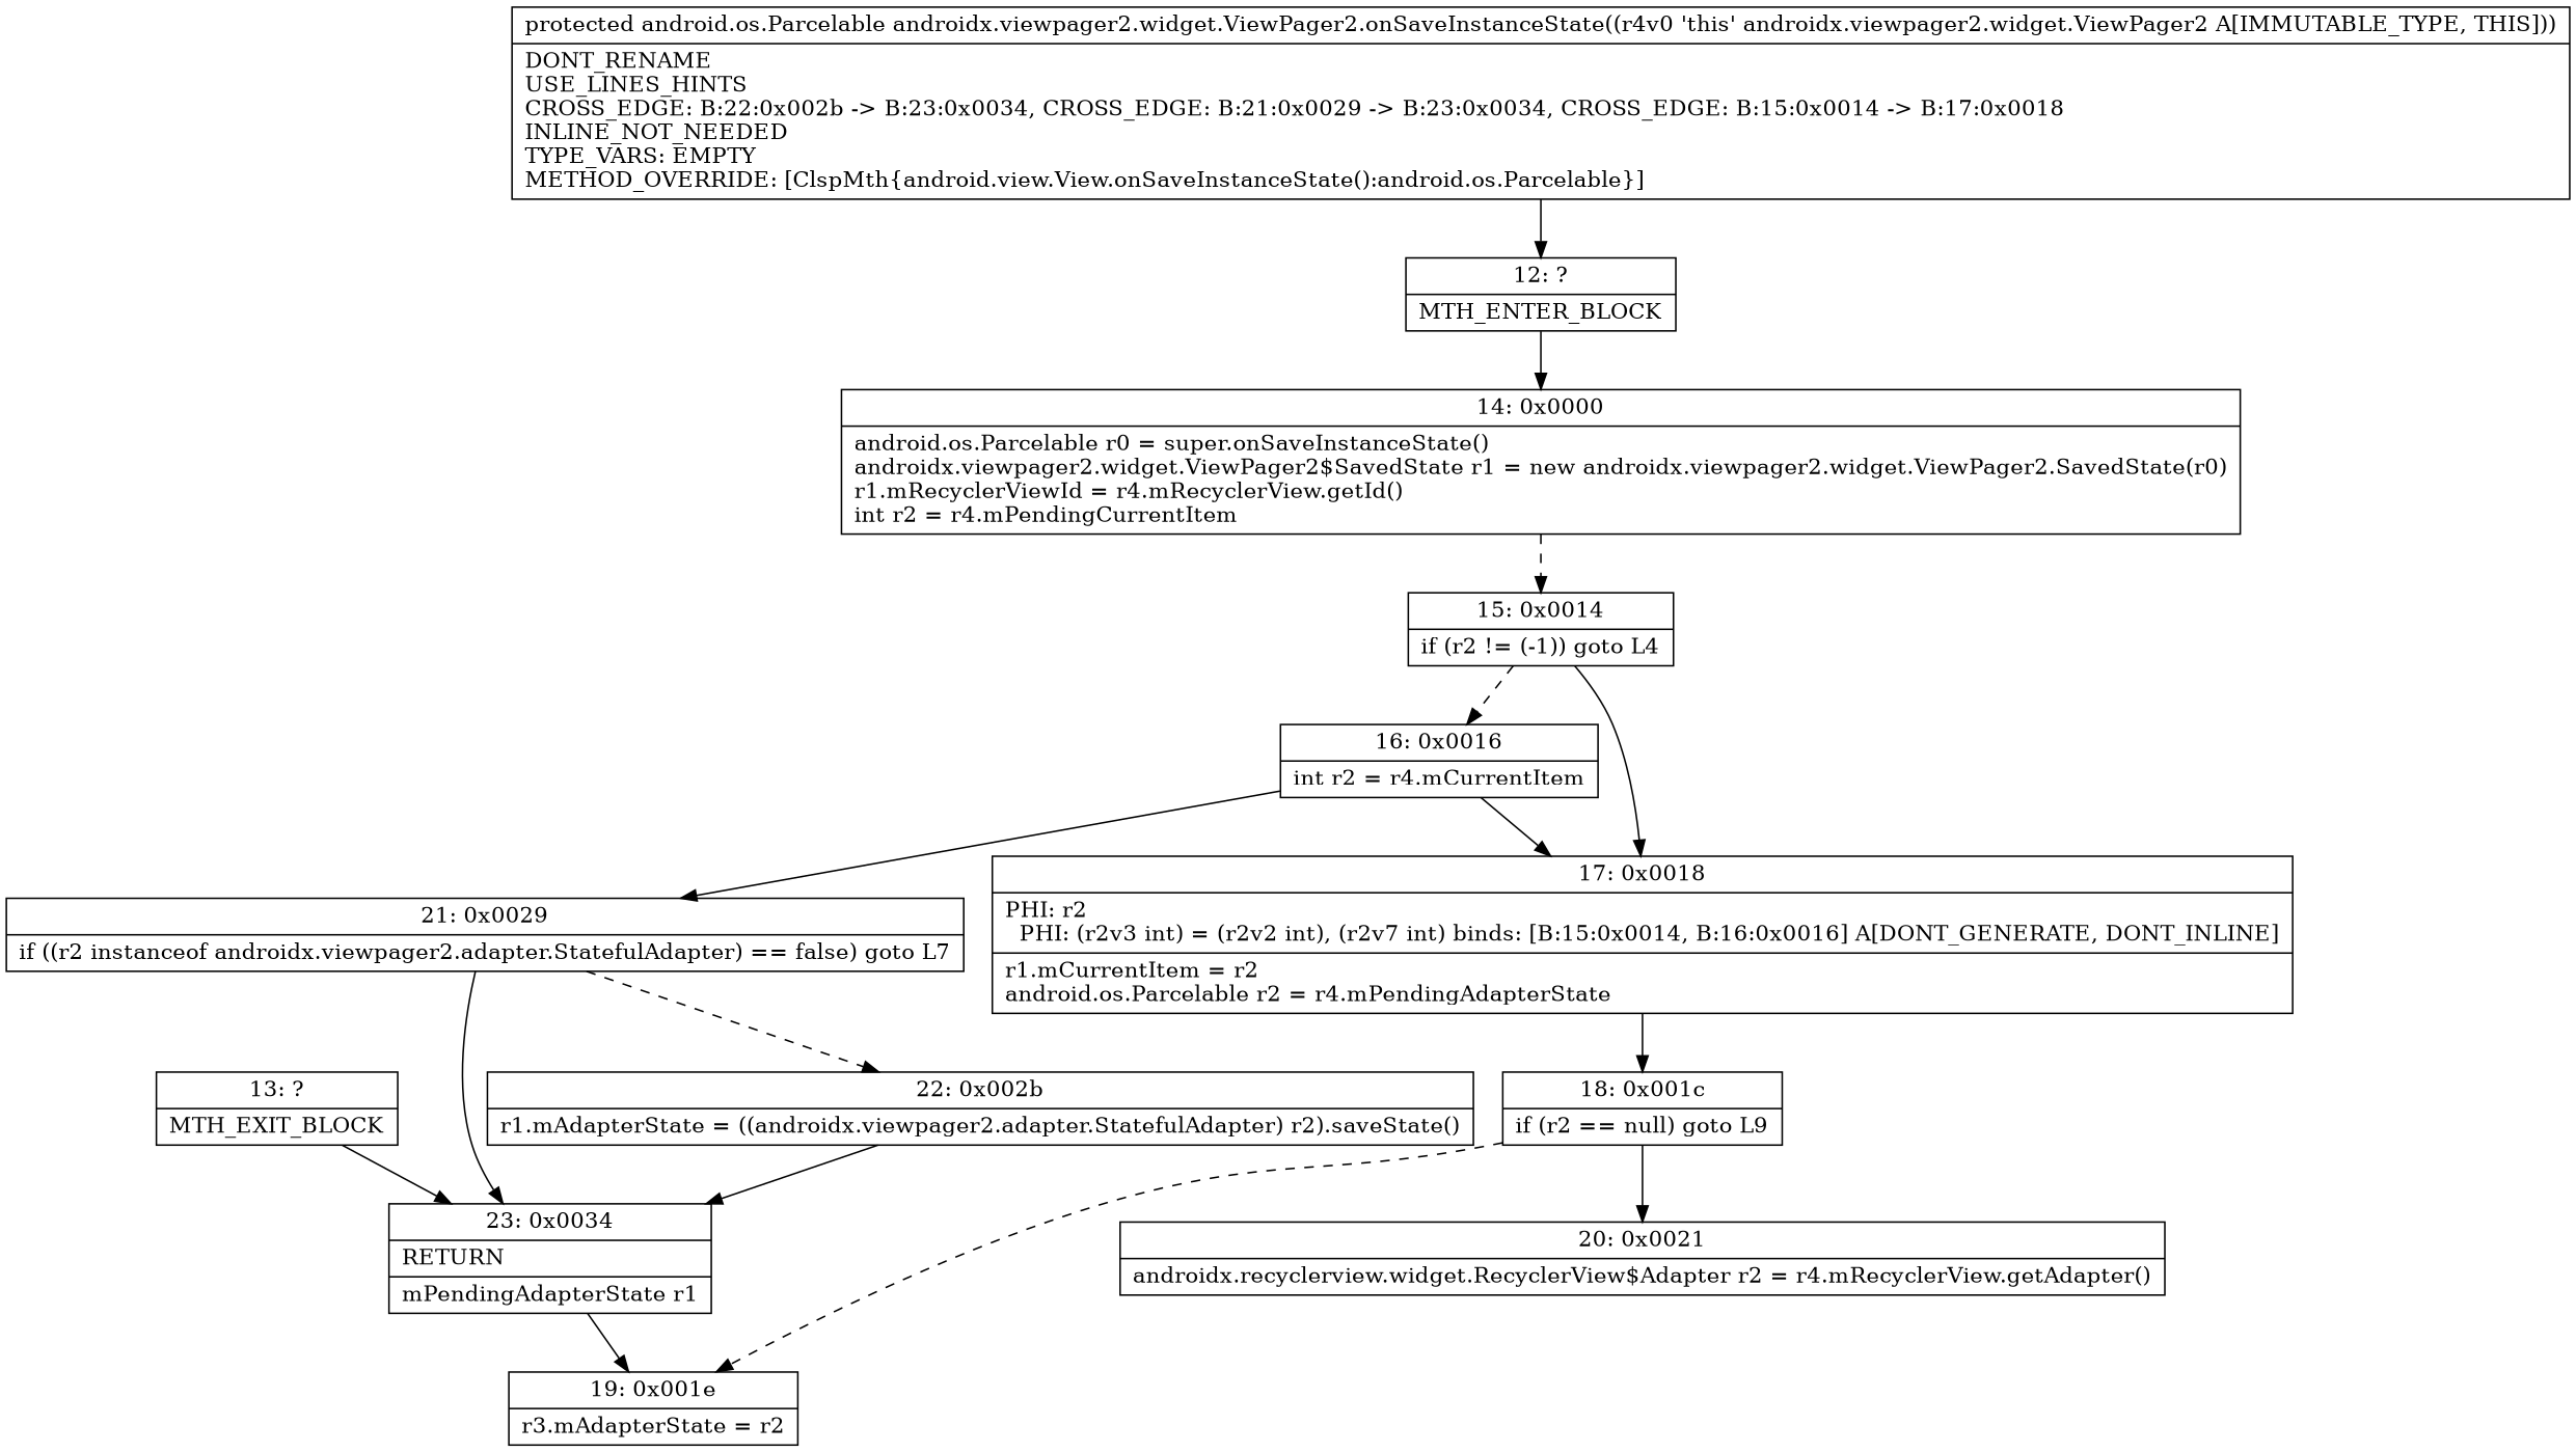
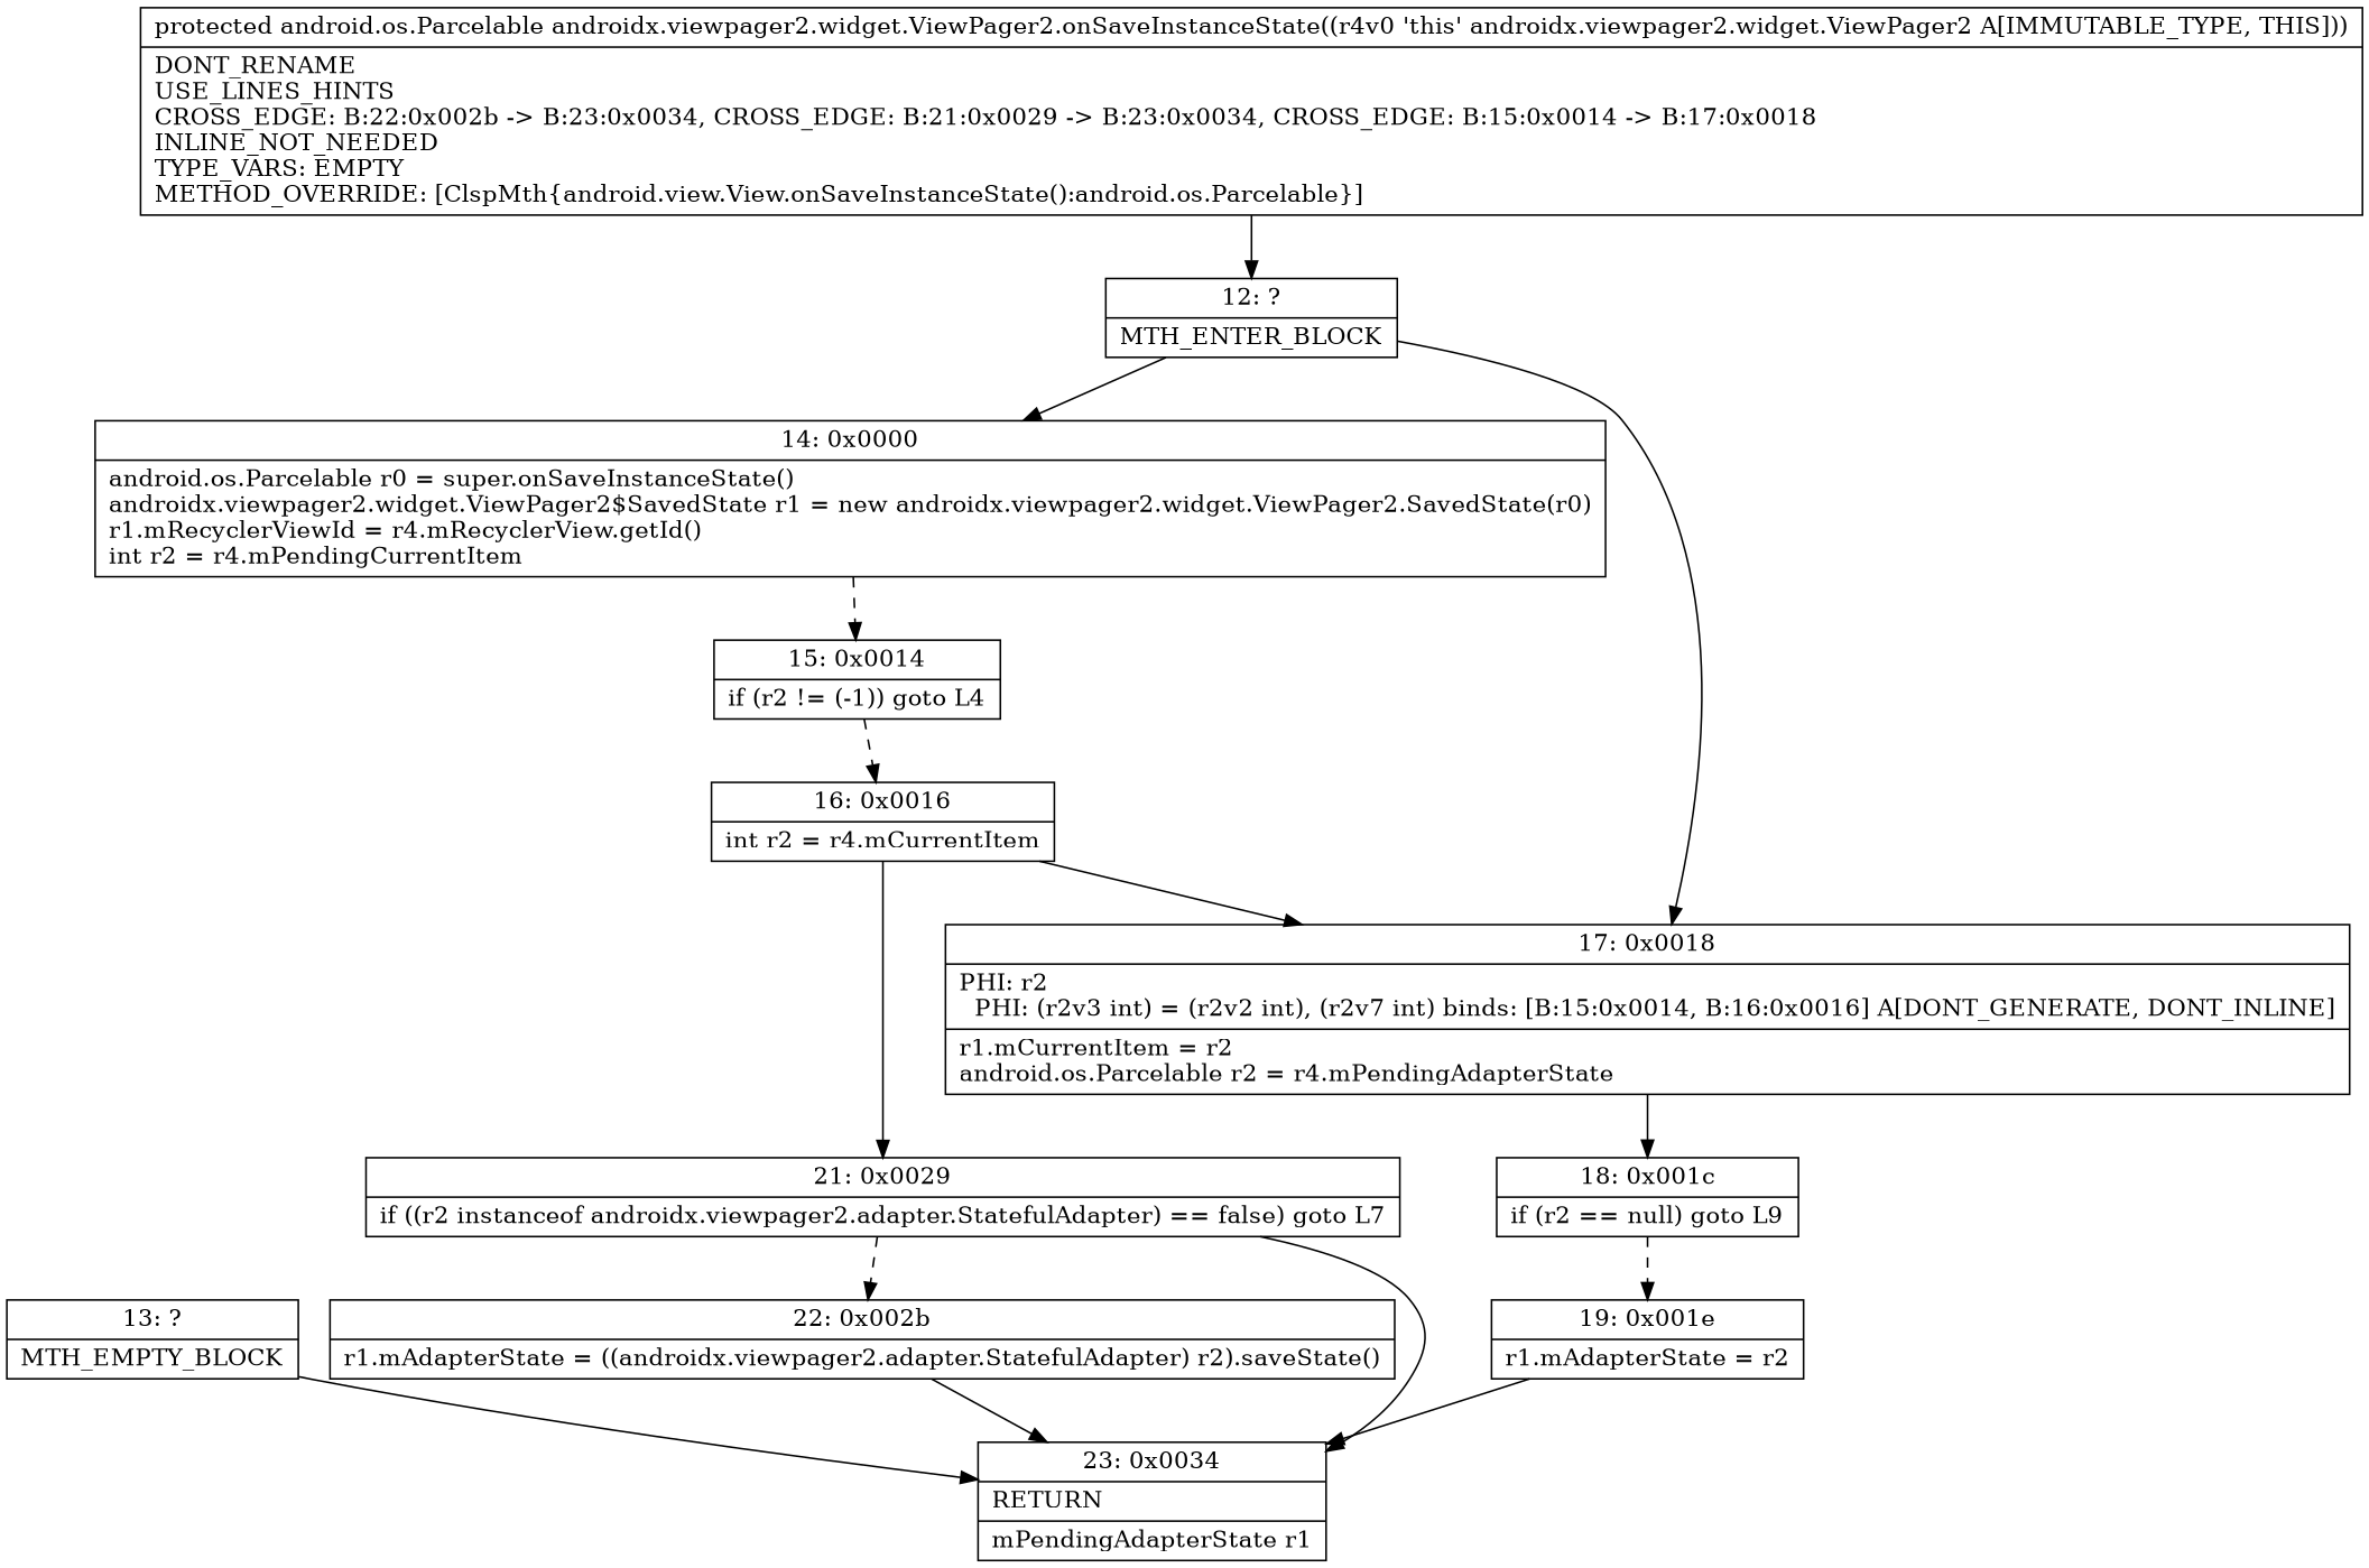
  digraph {
    node [shape=record]
    n1 [label="{12\:\ ?|MTH_ENTER_BLOCK\l}"]
    n2 [label="{14\:\ 0x0000|android.os.Parcelable r0 = super.onSaveInstanceState()\landroidx.viewpager2.widget.ViewPager2$SavedState r1 = new androidx.viewpager2.widget.ViewPager2.SavedState(r0)\lr1.mRecyclerViewId = r4.mRecyclerView.getId()\lint r2 = r4.mPendingCurrentItem\l}"]
    n3 [label="{15\:\ 0x0014|if (r2 != (\-1)) goto L4\l}"]
    n4 [label="{16\:\ 0x0016|int r2 = r4.mCurrentItem\l}"]
    n5 [label="{17\:\ 0x0018|PHI: r2 \l  PHI: (r2v3 int) = (r2v2 int), (r2v7 int) binds: [B:15:0x0014, B:16:0x0016] A[DONT_GENERATE, DONT_INLINE]\l|r1.mCurrentItem = r2\landroid.os.Parcelable r2 = r4.mPendingAdapterState\l}"]
    n6 [label="{21\:\ 0x0029|if ((r2 instanceof androidx.viewpager2.adapter.StatefulAdapter) == false) goto L7\l}"]
    n7 [label="{18\:\ 0x001c|if (r2 == null) goto L9\l}"]
-   n8 [label="{19\:\ 0x001e|r3.mAdapterState = r2\l}"]
-   n9 [label="{20\:\ 0x0021|androidx.recyclerview.widget.RecyclerView$Adapter r2 = r4.mRecyclerView.getAdapter()\l}"]
+   n8 [label="{19\:\ 0x001e|r1.mAdapterState = r2\l}"]
    n10 [label="{23\:\ 0x0034|RETURN\l|mPendingAdapterState r1\l}"]
-   n11 [label="{13\:\ ?|MTH_EXIT_BLOCK\l}"]
+   n11 [label="{13\:\ ?|MTH_EMPTY_BLOCK\l}"]
    n12 [label="{22\:\ 0x002b|r1.mAdapterState = ((androidx.viewpager2.adapter.StatefulAdapter) r2).saveState()\l}"]
    n13 [label="{protected android.os.Parcelable androidx.viewpager2.widget.ViewPager2.onSaveInstanceState((r4v0 'this' androidx.viewpager2.widget.ViewPager2 A[IMMUTABLE_TYPE, THIS]))  | DONT_RENAME\lUSE_LINES_HINTS\lCROSS_EDGE: B:22:0x002b \-\> B:23:0x0034, CROSS_EDGE: B:21:0x0029 \-\> B:23:0x0034, CROSS_EDGE: B:15:0x0014 \-\> B:17:0x0018\lINLINE_NOT_NEEDED\lTYPE_VARS: EMPTY\lMETHOD_OVERRIDE: [ClspMth\{android.view.View.onSaveInstanceState():android.os.Parcelable\}]\l}"]
    n1 -> n2
    n2 -> n3 [style=dashed]
    n3 -> n4 [style=dashed]
-   n3 -> n5
+   n1 -> n5
    n4 -> n5
    n4 -> n6
    n5 -> n7
    n6 -> n10
    n6 -> n12 [style=dashed]
    n7 -> n8 [style=dashed]
-   n7 -> n9
-   n10 -> n8
+   n8 -> n10
    n11 -> n10
    n12 -> n10
    n13 -> n1
  }
